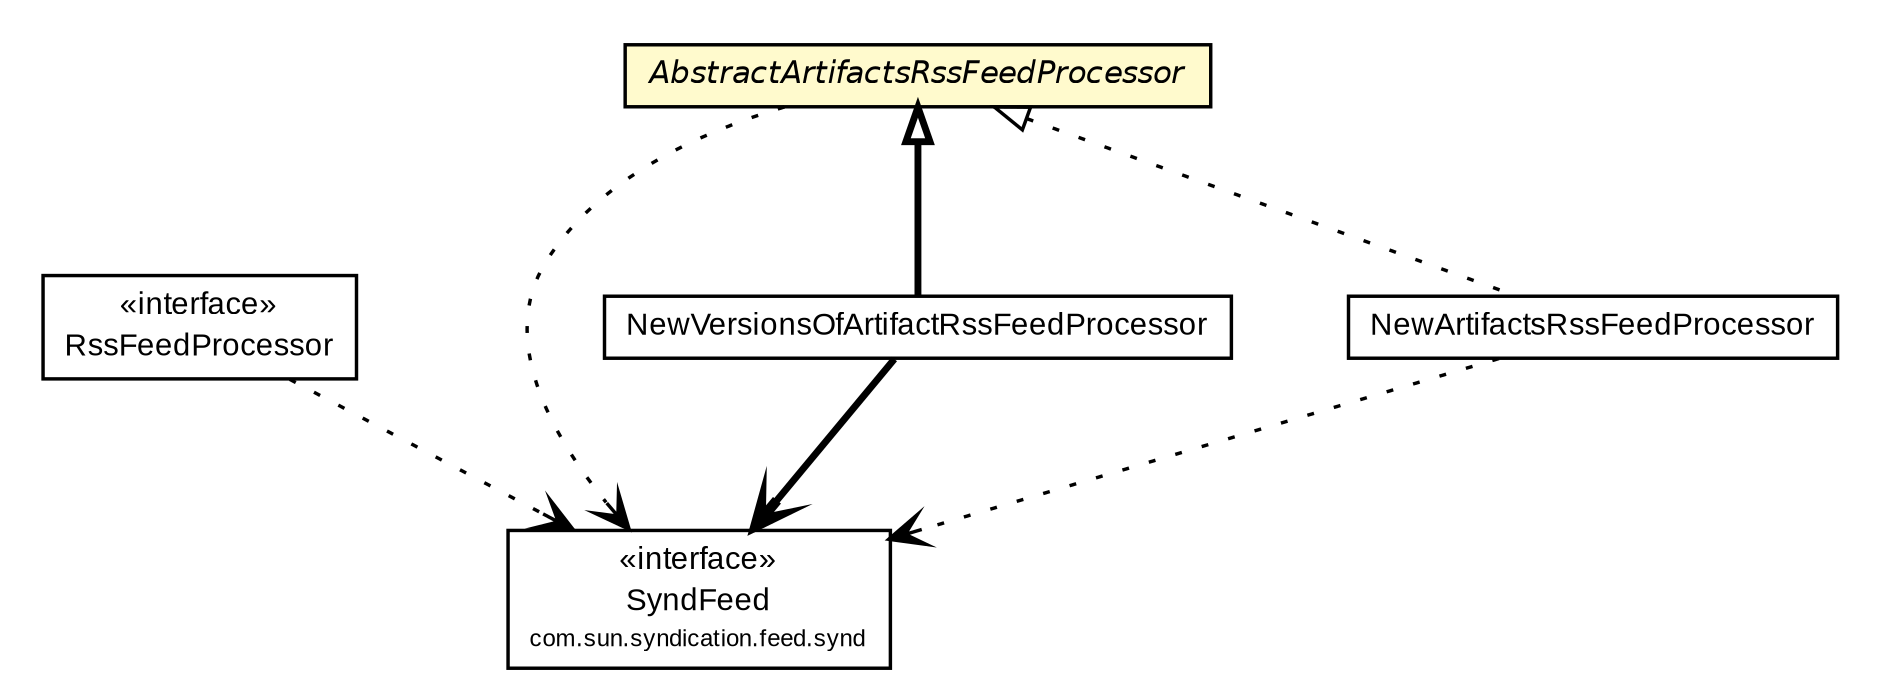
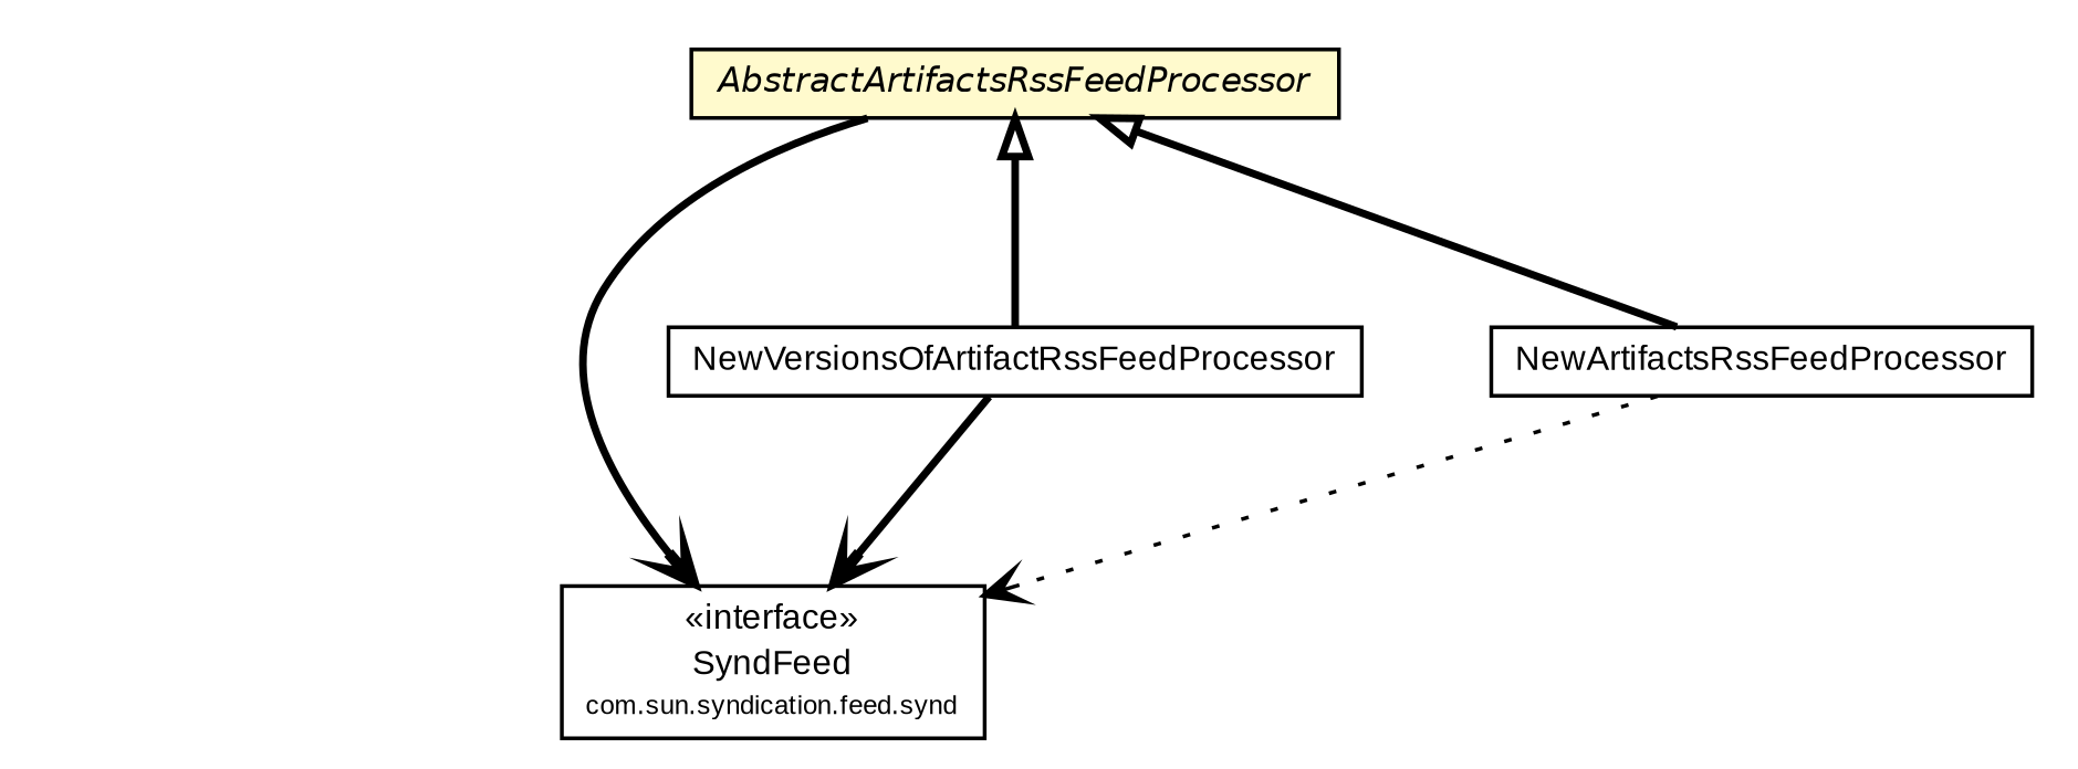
  digraph {
    fontname="Liberation Sans"
    node [fontcolor=black fontname="Liberation Sans" fontsize=9.0 shape=plaintext]
    edge [arrowhead=open color=black fontcolor=black fontname="Liberation Sans" fontsize=10.0 headport=p labelfontname=Helvetica labelfontsize=10 style=bold tailport=p]
-   n1 [label=<<table border="0" cellborder="1" cellspacing="0" cellpadding="2" port="p" href="./RssFeedProcessor.html"> 		<tr><td><table border="0" cellspacing="0" cellpadding="1"> 			<tr><td> &laquo;interface&raquo; </td></tr> 			<tr><td> RssFeedProcessor </td></tr> 		</table></td></tr> 		</table>>]
    n2 [label=<<table border="0" cellborder="1" cellspacing="0" cellpadding="2" port="p" href="http://java.sun.com/j2se/1.4.2/docs/api/com/sun/syndication/feed/synd/SyndFeed.html"> 		<tr><td><table border="0" cellspacing="0" cellpadding="1"> 			<tr><td> &laquo;interface&raquo; </td></tr> 			<tr><td> SyndFeed </td></tr> 			<tr><td><font point-size="7.0"> com.sun.syndication.feed.synd </font></td></tr> 		</table></td></tr> 		</table>>]
    n3 [label=<<table border="0" cellborder="1" cellspacing="0" cellpadding="2" port="p" bgcolor="lemonChiffon" href="./AbstractArtifactsRssFeedProcessor.html"> 		<tr><td><table border="0" cellspacing="0" cellpadding="1"> 			<tr><td><font face="Helvetica-Oblique"> AbstractArtifactsRssFeedProcessor </font></td></tr> 		</table></td></tr> 		</table>>]
    n4 [label=<<table border="0" cellborder="1" cellspacing="0" cellpadding="2" port="p" href="./NewVersionsOfArtifactRssFeedProcessor.html"> 		<tr><td><table border="0" cellspacing="0" cellpadding="1"> 			<tr><td> NewVersionsOfArtifactRssFeedProcessor </td></tr> 		</table></td></tr> 		</table>>]
    n5 [label=<<table border="0" cellborder="1" cellspacing="0" cellpadding="2" port="p" href="./NewArtifactsRssFeedProcessor.html"> 		<tr><td><table border="0" cellspacing="0" cellpadding="1"> 			<tr><td> NewArtifactsRssFeedProcessor </td></tr> 		</table></td></tr> 		</table>>]
-   n1 -> n2 [style=dotted]
-   n3 -> n2 [style=dotted]
+   n3 -> n2
    n3 -> n4 [arrowtail=empty dir=back fontsize=10 arrowhead="" color="" fontcolor=""]
-   n3 -> n5 [arrowtail=empty dir=back fontsize=10 style=dotted arrowhead="" color="" fontcolor=""]
+   n3 -> n5 [arrowtail=empty dir=back fontsize=10 arrowhead="" color="" fontcolor=""]
    n4 -> n2
    n5 -> n2 [style=dotted]
  }
